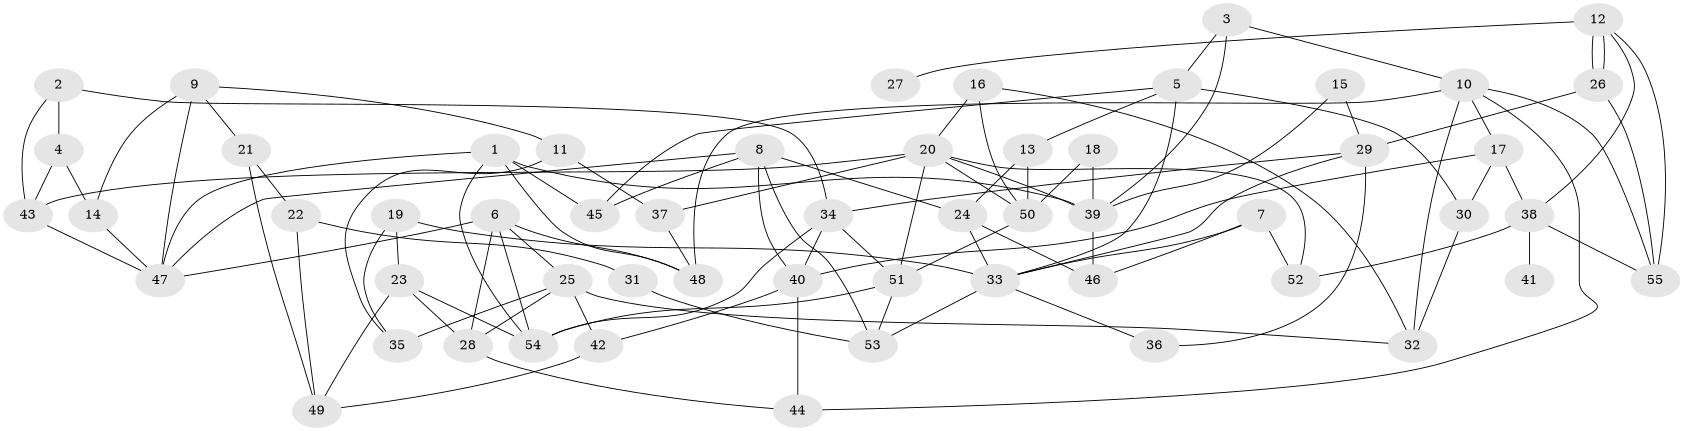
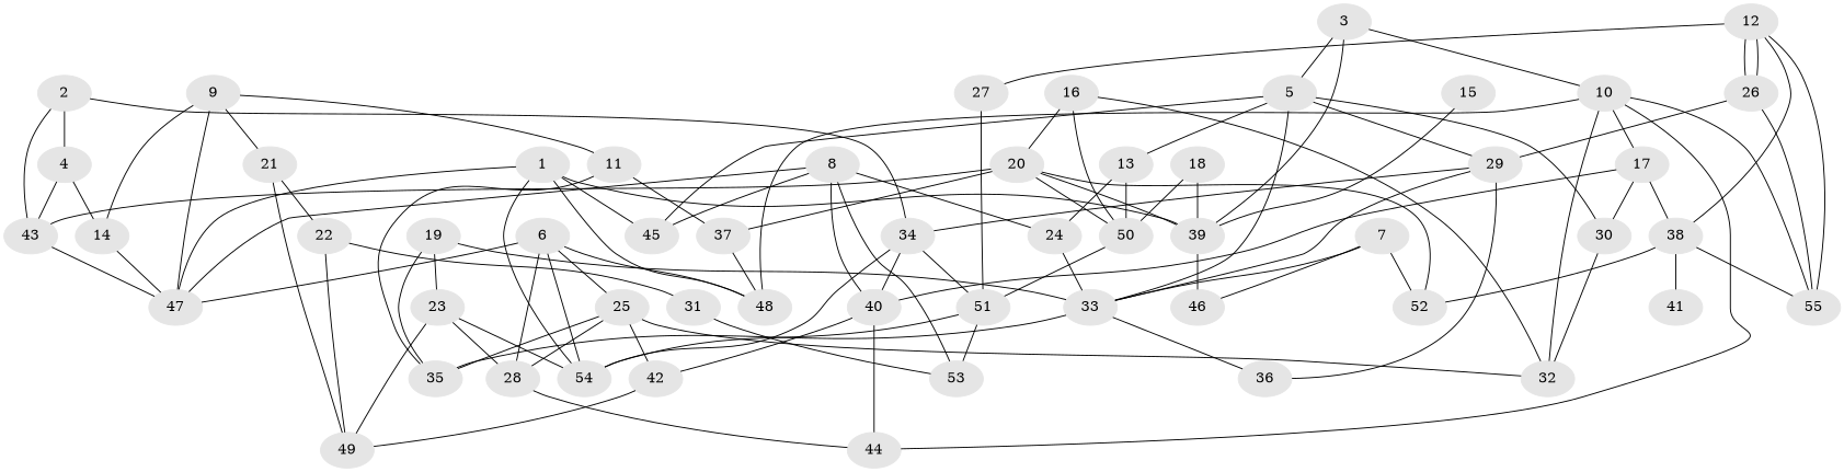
  graph {
    node [color=gray90 style=filled]
    1
    39
    45
    47
    48
    54
    46
    2
    4
    34
    43
    14
    40
    51
    3
    5
    10
    13
    30
    33
    17
    32
    44
    55
    11
    37
    35
    24
    50
    53
    36
    6
    25
    28
    42
    7
    52
    8
    9
    21
    22
    49
    38
    12
    26
    27
    29
    41
    15
    16
    20
    18
    19
    23
    31
    1 -- 39
    1 -- 45
    1 -- 47
    1 -- 48
    1 -- 54
    39 -- 46
    2 -- 4
    2 -- 34
    2 -- 43
    4 -- 43
    4 -- 14
    34 -- 54
    34 -- 40
    34 -- 51
    43 -- 47
    14 -- 47
    40 -- 44
    40 -- 42
    51 -- 54
    51 -- 53
    3 -- 39
    3 -- 5
    3 -- 10
    5 -- 45
    5 -- 13
    5 -- 30
    5 -- 33
    10 -- 48
    10 -- 17
    10 -- 32
    10 -- 44
    10 -- 55
    13 -- 24
    13 -- 50
    30 -- 32
-   33 -- 53
+   33 -- 35
    33 -- 36
    17 -- 40
    17 -- 30
    17 -- 38
    11 -- 37
    11 -- 35
    37 -- 48
-   24 -- 46
    24 -- 33
    50 -- 51
    6 -- 47
    6 -- 48
    6 -- 54
    6 -- 25
    6 -- 28
    25 -- 32
    25 -- 35
    25 -- 28
    25 -- 42
    28 -- 44
    42 -- 49
    7 -- 46
    7 -- 33
    7 -- 52
    8 -- 45
    8 -- 47
    8 -- 40
    8 -- 24
    8 -- 53
    9 -- 47
    9 -- 14
    9 -- 11
    9 -- 21
    21 -- 22
    21 -- 49
    22 -- 49
    22 -- 31
    38 -- 55
    38 -- 52
    38 -- 41
    12 -- 55
    12 -- 38
    12 -- 26
    12 -- 26
    12 -- 27
    26 -- 55
    26 -- 29
-   20 -- 51
+   27 -- 51
    29 -- 34
    29 -- 33
    29 -- 36
    15 -- 39
-   15 -- 29
+   5 -- 29
    16 -- 32
    16 -- 50
    16 -- 20
    20 -- 39
    20 -- 43
    20 -- 37
    20 -- 50
    20 -- 52
    18 -- 39
    18 -- 50
    19 -- 33
    19 -- 35
    19 -- 23
    23 -- 54
    23 -- 28
    23 -- 49
    31 -- 53
  }
